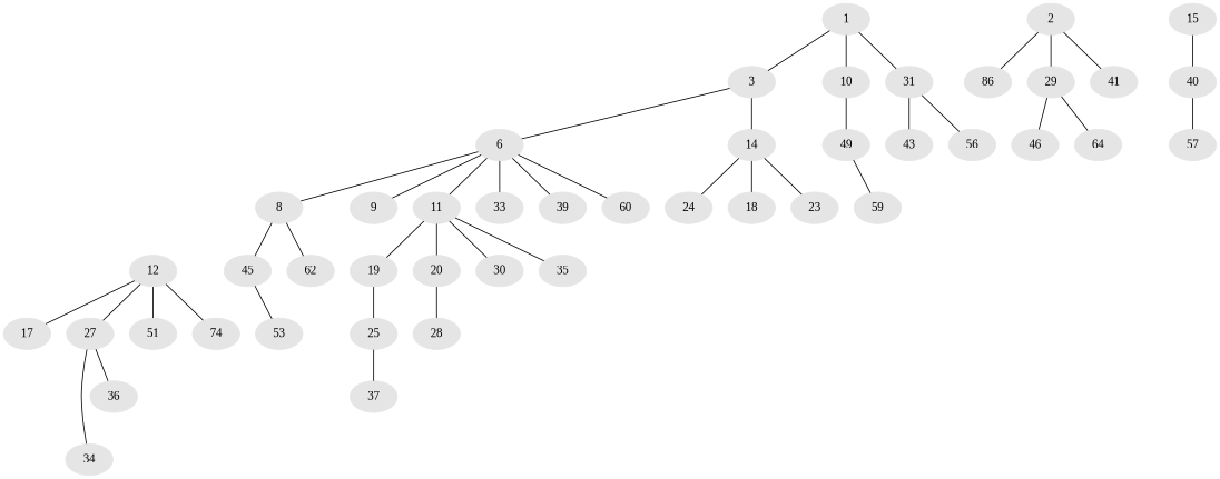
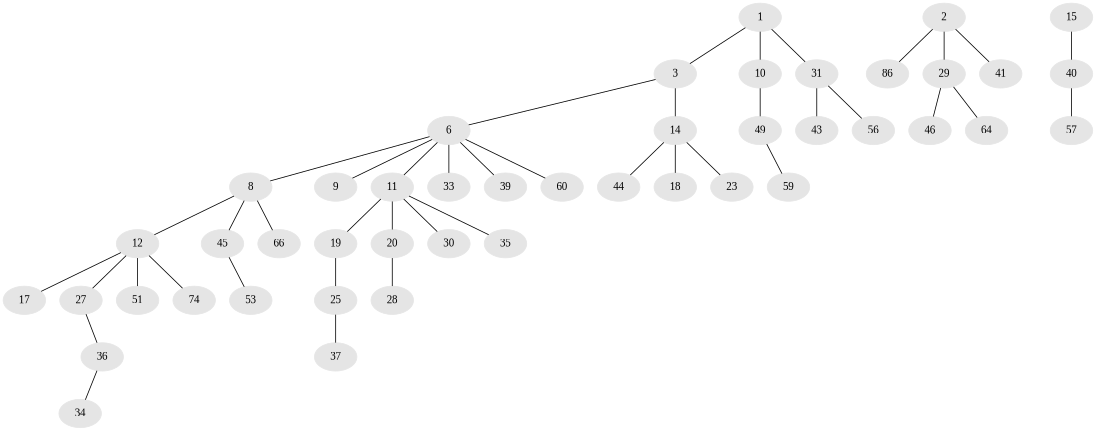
  graph {
    fontname="Liberation Serif"
    node [color=gray90 fontname="Liberation Serif" style=filled]
    edge [fontname="Liberation Serif"]
    1 [super="+22"]
    3 [super="+5"]
    10 [super="+21"]
    31 [super="+52"]
    2 [super="+4"]
    n6 [label=86]
    29 [super="+47"]
    41
    6 [super="+7"]
    14
    49
    43 [super="+63"]
    56
    40 [super="+44"]
    15
    46
    n17 [label=64 super="+65"]
    8 [super="+13"]
    9
    11 [super="+48"]
    33
    39
    60
-   24
+   24 [label=44]
    18
    23
    12 [super="+16"]
    45
-   66 [label=62]
+   66
    19 [super="+35"]
    20
    30 [super="+32"]
    n33 [label=35]
    17 [super="+50"]
    27 [super="+62"]
    51
    n37 [label=74]
    53 [super="+64"]
    59
    25 [super="+58"]
    28
    34
    36
    57
    37
    1 -- 3
    1 -- 10
    1 -- 31
    3 -- 6
    3 -- 14
    10 -- 49
    31 -- 43
    31 -- 56
    2 -- n6
    2 -- 29
    2 -- 41
    29 -- 46
    29 -- n17
    6 -- 8
    6 -- 9
    6 -- 11
    6 -- 33
    6 -- 39
    6 -- 60
    14 -- 24
    14 -- 18
    14 -- 23
    49 -- 59
    40 -- 57
    15 -- 40
+   8 -- 12
    8 -- 45
    8 -- 66
    11 -- 19
    11 -- 20
    11 -- 30
    11 -- n33
    12 -- 17
    12 -- 27
    12 -- 51
    12 -- n37
    45 -- 53
    19 -- 25
    20 -- 28
-   27 -- 34
+   36 -- 34
    27 -- 36
    25 -- 37
  }
